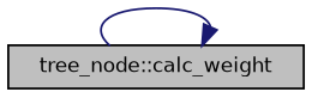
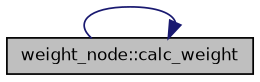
  digraph {
    rankdir=LR
-   n1 [color=black fillcolor=grey75 fontcolor=black fontname=Helvetica fontsize=10 height=0.2 label="tree_node::calc_weight" shape=record style=filled width=0.4]
+   n1 [color=black fillcolor=grey75 fontcolor=black fontname=Helvetica fontsize=10 height=0.2 label="weight_node::calc_weight" shape=record style=filled width=0.4]
    n1 -> n1 [color=midnightblue fontname=Helvetica fontsize=10 labelfontname=Helvetica labelfontsize=10 style=solid]
  }
